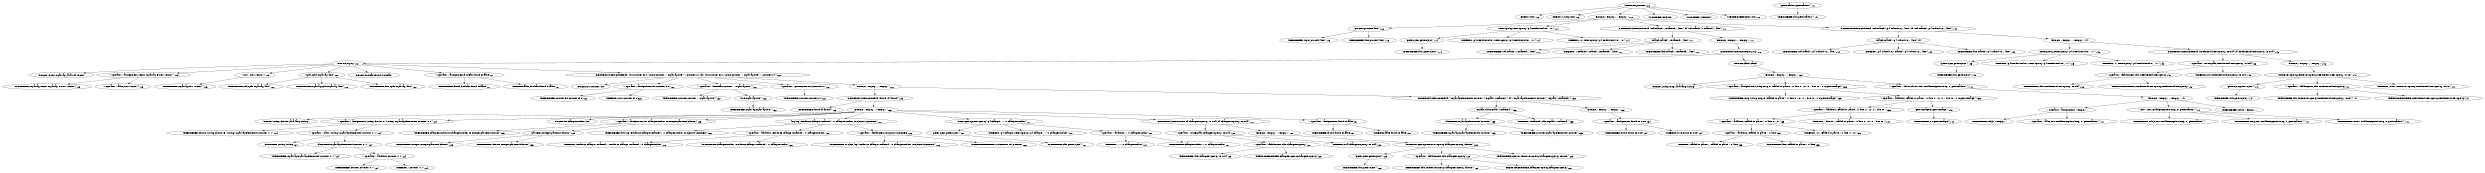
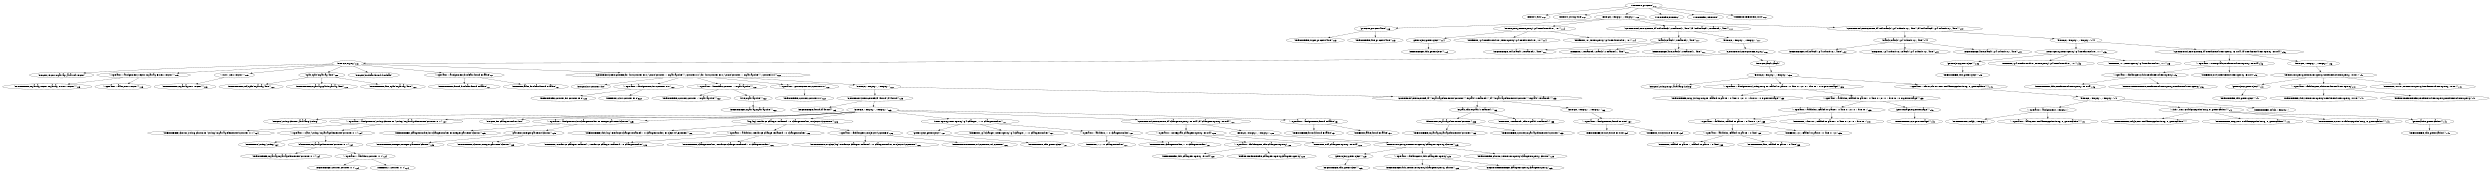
  digraph {
    n1 [label=<(METHOD,process)<SUB>212</SUB>>]
    n2 [label=<(PARAM,this)<SUB>112</SUB>>]
    n3 [label=<(PARAM,String line)<SUB>112</SUB>>]
    n4 [label=<(BLOCK,&lt;empty&gt;,&lt;empty&gt;)<SUB>112</SUB>>]
    n5 [label=<(MODIFIER,PUBLIC)>]
    n6 [label=<(MODIFIER,VIRTUAL)>]
    n7 [label=<(METHOD_RETURN,void)<SUB>112</SUB>>]
    n8 [label=<(process,process(line))<SUB>113</SUB>>]
    n9 [label=<(setProperty,setProperty(&quot;p4.needsresolve&quot;, &quot;0&quot;))<SUB>114</SUB>>]
    n10 [label=<(CONTROL_STRUCTURE,if (util.match(&quot;/renamed/&quot;, line)),if (util.match(&quot;/renamed/&quot;, line)))<SUB>117</SUB>>]
    n11 [label=<(CONTROL_STRUCTURE,if (util.match(&quot;/p4 submit -c/&quot;, line)),if (util.match(&quot;/p4 submit -c/&quot;, line)))<SUB>144</SUB>>]
    n12 [label=<(IDENTIFIER,super,process(line))<SUB>113</SUB>>]
    n13 [label=<(IDENTIFIER,line,process(line))<SUB>113</SUB>>]
    n14 [label=<(getProject,getProject())<SUB>114</SUB>>]
    n15 [label=<(LITERAL,&quot;p4.needsresolve&quot;,setProperty(&quot;p4.needsresolve&quot;, &quot;0&quot;))<SUB>114</SUB>>]
    n16 [label=<(LITERAL,&quot;0&quot;,setProperty(&quot;p4.needsresolve&quot;, &quot;0&quot;))<SUB>114</SUB>>]
    n17 [label=<(match,match(&quot;/renamed/&quot;, line))<SUB>117</SUB>>]
    n18 [label=<(BLOCK,&lt;empty&gt;,&lt;empty&gt;)<SUB>117</SUB>>]
    n19 [label=<(match,match(&quot;/p4 submit -c/&quot;, line))<SUB>144</SUB>>]
    n20 [label=<(BLOCK,&lt;empty&gt;,&lt;empty&gt;)<SUB>144</SUB>>]
    n21 [label=<(IDENTIFIER,this,getProject())<SUB>114</SUB>>]
    n22 [label=<(IDENTIFIER,util,match(&quot;/renamed/&quot;, line))<SUB>117</SUB>>]
    n23 [label=<(LITERAL,&quot;/renamed/&quot;,match(&quot;/renamed/&quot;, line))<SUB>117</SUB>>]
    n24 [label=<(IDENTIFIER,line,match(&quot;/renamed/&quot;, line))<SUB>117</SUB>>]
    n25 [label=<(CONTROL_STRUCTURE,try,try)<SUB>118</SUB>>]
    n26 [label=<(BLOCK,try,try)<SUB>118</SUB>>]
    n27 [label=<(BLOCK,catch,catch)>]
    n28 [label=<(LOCAL,Vector myarray: java.util.Vector)>]
    n29 [label=<(&lt;operator&gt;.assignment,Vector myarray = new Vector())<SUB>119</SUB>>]
    n30 [label=<(&lt;init&gt;,new Vector())<SUB>119</SUB>>]
    n31 [label=<(split,split(myarray, line))<SUB>120</SUB>>]
    n32 [label=<(LOCAL,boolean found: boolean)>]
    n33 [label=<(&lt;operator&gt;.assignment,boolean found = false)<SUB>121</SUB>>]
    n34 [label=<(CONTROL_STRUCTURE,for (int counter = 0; Some(counter &lt; myarray.size()); counter++),for (int counter = 0; Some(counter &lt; myarray.size()); counter++))<SUB>122</SUB>>]
    n35 [label=<(BLOCK,&lt;empty&gt;,&lt;empty&gt;)<SUB>138</SUB>>]
    n36 [label=<(IDENTIFIER,myarray,Vector myarray = new Vector())<SUB>119</SUB>>]
    n37 [label=<(&lt;operator&gt;.alloc,new Vector())<SUB>119</SUB>>]
    n38 [label=<(IDENTIFIER,myarray,new Vector())<SUB>119</SUB>>]
    n39 [label=<(IDENTIFIER,util,split(myarray, line))<SUB>120</SUB>>]
    n40 [label=<(IDENTIFIER,myarray,split(myarray, line))<SUB>120</SUB>>]
    n41 [label=<(IDENTIFIER,line,split(myarray, line))<SUB>120</SUB>>]
    n42 [label=<(IDENTIFIER,found,boolean found = false)<SUB>121</SUB>>]
    n43 [label=<(LITERAL,false,boolean found = false)<SUB>121</SUB>>]
    n44 [label=<(LOCAL,int counter: int)>]
    n45 [label=<(&lt;operator&gt;.assignment,int counter = 0)<SUB>122</SUB>>]
    n46 [label=<(&lt;operator&gt;.lessThan,counter &lt; myarray.size())<SUB>122</SUB>>]
    n47 [label=<(&lt;operator&gt;.postIncrement,counter++)<SUB>122</SUB>>]
    n48 [label=<(BLOCK,&lt;empty&gt;,&lt;empty&gt;)<SUB>122</SUB>>]
    n49 [label=<(IDENTIFIER,counter,int counter = 0)<SUB>122</SUB>>]
    n50 [label=<(LITERAL,0,int counter = 0)<SUB>622</SUB>>]
    n51 [label=<(IDENTIFIER,counter,counter &lt; myarray.size())<SUB>122</SUB>>]
    n52 [label=<(size,myarray.size())<SUB>122</SUB>>]
    n53 [label=<(IDENTIFIER,counter,counter++)<SUB>122</SUB>>]
    n54 [label=<(CONTROL_STRUCTURE,if (found),if (found))<SUB>123</SUB>>]
    n55 [label=<(CONTROL_STRUCTURE,if (((myarray.elementAt(counter))).equals(&quot;renamed&quot;)),if (((myarray.elementAt(counter))).equals(&quot;renamed&quot;)))<SUB>133</SUB>>]
    n56 [label=<(IDENTIFIER,myarray,myarray.size())<SUB>122</SUB>>]
    n57 [label=<(IDENTIFIER,found,if (found))<SUB>123</SUB>>]
    n58 [label=<(BLOCK,&lt;empty&gt;,&lt;empty&gt;)<SUB>123</SUB>>]
    n59 [label=<(equals,this.equals(&quot;renamed&quot;))<SUB>133</SUB>>]
    n60 [label=<(BLOCK,&lt;empty&gt;,&lt;empty&gt;)<SUB>133</SUB>>]
    n61 [label=<(LOCAL,String chnum: java.lang.String)>]
    n62 [label=<(&lt;operator&gt;.assignment,String chnum = (String) myarray.elementAt(counter + 1))<SUB>124</SUB>>]
    n63 [label=<(LOCAL,int changenumber: int)>]
    n64 [label=<(&lt;operator&gt;.assignment,int changenumber = Integer.parseInt(chnum))<SUB>125</SUB>>]
    n65 [label=<(log,log(&quot;Perforce change renamed &quot; + changenumber, Project.MSG_INFO))<SUB>126</SUB>>]
    n66 [label=<(setProperty,setProperty(&quot;p4.change&quot;, &quot;&quot; + changenumber))<SUB>127</SUB>>]
    n67 [label=<(CONTROL_STRUCTURE,if (changeProperty != null),if (changeProperty != null))<SUB>128</SUB>>]
    n68 [label=<(&lt;operator&gt;.assignment,found = false)<SUB>131</SUB>>]
    n69 [label=<(IDENTIFIER,chnum,String chnum = (String) myarray.elementAt(counter + 1))<SUB>124</SUB>>]
    n70 [label=<(&lt;operator&gt;.cast,(String) myarray.elementAt(counter + 1))<SUB>124</SUB>>]
    n71 [label=<(IDENTIFIER,changenumber,int changenumber = Integer.parseInt(chnum))<SUB>125</SUB>>]
    n72 [label=<(parseInt,Integer.parseInt(chnum))<SUB>125</SUB>>]
    n73 [label=<(IDENTIFIER,this,log(&quot;Perforce change renamed &quot; + changenumber, Project.MSG_INFO))<SUB>126</SUB>>]
    n74 [label=<(&lt;operator&gt;.addition,&quot;Perforce change renamed &quot; + changenumber)<SUB>126</SUB>>]
    n75 [label=<(&lt;operator&gt;.fieldAccess,Project.MSG_INFO)<SUB>126</SUB>>]
    n76 [label=<(getProject,getProject())<SUB>127</SUB>>]
    n77 [label=<(LITERAL,&quot;p4.change&quot;,setProperty(&quot;p4.change&quot;, &quot;&quot; + changenumber))<SUB>127</SUB>>]
    n78 [label=<(&lt;operator&gt;.addition,&quot;&quot; + changenumber)<SUB>127</SUB>>]
    n79 [label=<(&lt;operator&gt;.notEquals,changeProperty != null)<SUB>128</SUB>>]
    n80 [label=<(BLOCK,&lt;empty&gt;,&lt;empty&gt;)<SUB>128</SUB>>]
    n81 [label=<(IDENTIFIER,found,found = false)<SUB>131</SUB>>]
    n82 [label=<(LITERAL,false,found = false)<SUB>131</SUB>>]
    n83 [label=<(TYPE_REF,String,String)<SUB>124</SUB>>]
    n84 [label=<(elementAt,myarray.elementAt(counter + 1))<SUB>124</SUB>>]
    n85 [label=<(IDENTIFIER,myarray,myarray.elementAt(counter + 1))<SUB>124</SUB>>]
    n86 [label=<(&lt;operator&gt;.addition,counter + 1)<SUB>124</SUB>>]
    n87 [label=<(IDENTIFIER,counter,counter + 1)<SUB>124</SUB>>]
    n88 [label=<(LITERAL,1,counter + 1)<SUB>124</SUB>>]
    n89 [label=<(IDENTIFIER,Integer,Integer.parseInt(chnum))<SUB>125</SUB>>]
    n90 [label=<(IDENTIFIER,chnum,Integer.parseInt(chnum))<SUB>125</SUB>>]
    n91 [label=<(LITERAL,&quot;Perforce change renamed &quot;,&quot;Perforce change renamed &quot; + changenumber)<SUB>126</SUB>>]
    n92 [label=<(IDENTIFIER,changenumber,&quot;Perforce change renamed &quot; + changenumber)<SUB>126</SUB>>]
    n93 [label=<(IDENTIFIER,Project,log(&quot;Perforce change renamed &quot; + changenumber, Project.MSG_INFO))<SUB>126</SUB>>]
    n94 [label=<(FIELD_IDENTIFIER,MSG_INFO,MSG_INFO)<SUB>126</SUB>>]
    n95 [label=<(IDENTIFIER,this,getProject())<SUB>127</SUB>>]
    n96 [label=<(LITERAL,&quot;&quot;,&quot;&quot; + changenumber)<SUB>127</SUB>>]
    n97 [label=<(IDENTIFIER,changenumber,&quot;&quot; + changenumber)<SUB>127</SUB>>]
    n98 [label=<(&lt;operator&gt;.fieldAccess,this.changeProperty)<SUB>128</SUB>>]
    n99 [label=<(LITERAL,null,changeProperty != null)<SUB>128</SUB>>]
    n100 [label=<(setNewProperty,setNewProperty(changeProperty, chnum))<SUB>129</SUB>>]
    n101 [label=<(IDENTIFIER,this,changeProperty != null)<SUB>128</SUB>>]
    n102 [label=<(FIELD_IDENTIFIER,changeProperty,changeProperty)<SUB>128</SUB>>]
    n103 [label=<(getProject,getProject())<SUB>129</SUB>>]
    n104 [label=<(&lt;operator&gt;.fieldAccess,this.changeProperty)<SUB>129</SUB>>]
    n105 [label=<(IDENTIFIER,chnum,setNewProperty(changeProperty, chnum))<SUB>129</SUB>>]
    n106 [label=<(IDENTIFIER,this,getProject())<SUB>129</SUB>>]
    n107 [label=<(IDENTIFIER,this,setNewProperty(changeProperty, chnum))<SUB>129</SUB>>]
    n108 [label=<(FIELD_IDENTIFIER,changeProperty,changeProperty)<SUB>129</SUB>>]
    n109 [label=<(elementAt,myarray.elementAt(counter))<SUB>133</SUB>>]
    n110 [label=<(LITERAL,&quot;renamed&quot;,this.equals(&quot;renamed&quot;))<SUB>133</SUB>>]
    n111 [label=<(&lt;operator&gt;.assignment,found = true)<SUB>134</SUB>>]
    n112 [label=<(IDENTIFIER,myarray,myarray.elementAt(counter))<SUB>133</SUB>>]
    n113 [label=<(IDENTIFIER,counter,myarray.elementAt(counter))<SUB>133</SUB>>]
    n114 [label=<(IDENTIFIER,found,found = true)<SUB>134</SUB>>]
    n115 [label=<(LITERAL,true,found = true)<SUB>134</SUB>>]
    n116 [label=<(LOCAL,String msg: java.lang.String)>]
    n117 [label=<(&lt;operator&gt;.assignment,String msg = &quot;Failed to parse &quot; + line + &quot;\n&quot; + &quot; due to &quot; + e.getMessage())<SUB>139</SUB>>]
    n118 [label=<(&lt;operator&gt;.throw,throw new BuildException(msg, e, getLocation());)<SUB>141</SUB>>]
    n119 [label=<(IDENTIFIER,msg,String msg = &quot;Failed to parse &quot; + line + &quot;\n&quot; + &quot; due to &quot; + e.getMessage())<SUB>139</SUB>>]
    n120 [label=<(&lt;operator&gt;.addition,&quot;Failed to parse &quot; + line + &quot;\n&quot; + &quot; due to &quot; + e.getMessage())<SUB>139</SUB>>]
    n121 [label=<(BLOCK,&lt;empty&gt;,&lt;empty&gt;)<SUB>141</SUB>>]
    n122 [label=<(&lt;operator&gt;.addition,&quot;Failed to parse &quot; + line + &quot;\n&quot; + &quot; due to &quot;)<SUB>139</SUB>>]
    n123 [label=<(getMessage,e.getMessage())<SUB>140</SUB>>]
    n124 [label=<(&lt;operator&gt;.addition,&quot;Failed to parse &quot; + line + &quot;\n&quot;)<SUB>139</SUB>>]
    n125 [label=<(LITERAL,&quot; due to &quot;,&quot;Failed to parse &quot; + line + &quot;\n&quot; + &quot; due to &quot;)<SUB>140</SUB>>]
    n126 [label=<(IDENTIFIER,e,e.getMessage())<SUB>140</SUB>>]
    n127 [label=<(&lt;operator&gt;.addition,&quot;Failed to parse &quot; + line)<SUB>139</SUB>>]
    n128 [label=<(LITERAL,&quot;\n&quot;,&quot;Failed to parse &quot; + line + &quot;\n&quot;)<SUB>139</SUB>>]
    n129 [label=<(LITERAL,&quot;Failed to parse &quot;,&quot;Failed to parse &quot; + line)<SUB>139</SUB>>]
    n130 [label=<(IDENTIFIER,line,&quot;Failed to parse &quot; + line)<SUB>139</SUB>>]
    n131 [label=<(&lt;operator&gt;.assignment,&lt;empty&gt;)>]
    n132 [label=<(&lt;init&gt;,new BuildException(msg, e, getLocation()))<SUB>141</SUB>>]
    n133 [label=<(IDENTIFIER,$obj3,&lt;empty&gt;)>]
    n134 [label=<(IDENTIFIER,$obj3,&lt;empty&gt;)>]
    n135 [label=<(&lt;operator&gt;.alloc,new BuildException(msg, e, getLocation()))<SUB>141</SUB>>]
    n136 [label=<(IDENTIFIER,$obj3,new BuildException(msg, e, getLocation()))>]
    n137 [label=<(IDENTIFIER,msg,new BuildException(msg, e, getLocation()))<SUB>141</SUB>>]
    n138 [label=<(IDENTIFIER,e,new BuildException(msg, e, getLocation()))<SUB>141</SUB>>]
    n139 [label=<(getLocation,getLocation())<SUB>141</SUB>>]
    n140 [label=<(IDENTIFIER,this,getLocation())<SUB>141</SUB>>]
    n141 [label=<(IDENTIFIER,util,match(&quot;/p4 submit -c/&quot;, line))<SUB>144</SUB>>]
    n142 [label=<(LITERAL,&quot;/p4 submit -c/&quot;,match(&quot;/p4 submit -c/&quot;, line))<SUB>144</SUB>>]
    n143 [label=<(IDENTIFIER,line,match(&quot;/p4 submit -c/&quot;, line))<SUB>144</SUB>>]
    n144 [label=<(setProperty,setProperty(&quot;p4.needsresolve&quot;, &quot;1&quot;))<SUB>145</SUB>>]
    n145 [label=<(CONTROL_STRUCTURE,if (needsResolveProperty != null),if (needsResolveProperty != null))<SUB>146</SUB>>]
    n146 [label=<(getProject,getProject())<SUB>145</SUB>>]
    n147 [label=<(LITERAL,&quot;p4.needsresolve&quot;,setProperty(&quot;p4.needsresolve&quot;, &quot;1&quot;))<SUB>145</SUB>>]
    n148 [label=<(LITERAL,&quot;1&quot;,setProperty(&quot;p4.needsresolve&quot;, &quot;1&quot;))<SUB>145</SUB>>]
    n149 [label=<(&lt;operator&gt;.notEquals,needsResolveProperty != null)<SUB>146</SUB>>]
    n150 [label=<(BLOCK,&lt;empty&gt;,&lt;empty&gt;)<SUB>146</SUB>>]
    n151 [label=<(IDENTIFIER,this,getProject())<SUB>145</SUB>>]
    n152 [label=<(&lt;operator&gt;.fieldAccess,this.needsResolveProperty)<SUB>146</SUB>>]
    n153 [label=<(LITERAL,null,needsResolveProperty != null)<SUB>146</SUB>>]
    n154 [label=<(setNewProperty,setNewProperty(needsResolveProperty, &quot;true&quot;))<SUB>147</SUB>>]
    n155 [label=<(IDENTIFIER,this,needsResolveProperty != null)<SUB>146</SUB>>]
    n156 [label=<(FIELD_IDENTIFIER,needsResolveProperty,needsResolveProperty)<SUB>146</SUB>>]
    n157 [label=<(getProject,getProject())<SUB>147</SUB>>]
    n158 [label=<(&lt;operator&gt;.fieldAccess,this.needsResolveProperty)<SUB>147</SUB>>]
    n159 [label=<(LITERAL,&quot;true&quot;,setNewProperty(needsResolveProperty, &quot;true&quot;))<SUB>147</SUB>>]
    n160 [label=<(IDENTIFIER,this,getProject())<SUB>147</SUB>>]
    n161 [label=<(IDENTIFIER,this,setNewProperty(needsResolveProperty, &quot;true&quot;))<SUB>147</SUB>>]
    n162 [label=<(FIELD_IDENTIFIER,needsResolveProperty,needsResolveProperty)<SUB>147</SUB>>]
    n1 -> n2
    n1 -> n3
    n1 -> n4
    n1 -> n5
    n1 -> n6
    n1 -> n7
    n4 -> n8
    n4 -> n9
    n4 -> n10
    n4 -> n11
    n8 -> n12
    n8 -> n13
    n9 -> n14
    n9 -> n15
    n9 -> n16
    n10 -> n17
    n10 -> n18
    n11 -> n19
    n11 -> n20
    n14 -> n21
    n17 -> n22
    n17 -> n23
    n17 -> n24
    n18 -> n25
    n19 -> n141
    n19 -> n142
    n19 -> n143
    n20 -> n144
    n20 -> n145
    n25 -> n26
    n25 -> n27
    n26 -> n28
    n26 -> n29
    n26 -> n30
    n26 -> n31
    n26 -> n32
    n26 -> n33
    n26 -> n34
    n27 -> n35
    n29 -> n36
    n29 -> n37
    n30 -> n38
    n31 -> n39
    n31 -> n40
    n31 -> n41
    n33 -> n42
    n33 -> n43
    n34 -> n44
    n34 -> n45
    n34 -> n46
    n34 -> n47
    n34 -> n48
    n35 -> n116
    n35 -> n117
    n35 -> n118
    n45 -> n49
    n45 -> n50
    n46 -> n51
    n46 -> n52
    n47 -> n53
    n48 -> n54
    n48 -> n55
    n52 -> n56
    n54 -> n57
    n54 -> n58
    n55 -> n59
    n55 -> n60
    n58 -> n61
    n58 -> n62
    n58 -> n63
    n58 -> n64
    n58 -> n65
    n58 -> n66
    n58 -> n67
    n58 -> n68
    n59 -> n109
    n59 -> n110
    n60 -> n111
    n62 -> n69
    n62 -> n70
    n64 -> n71
    n64 -> n72
    n65 -> n73
    n65 -> n74
    n65 -> n75
    n66 -> n76
    n66 -> n77
    n66 -> n78
    n67 -> n79
    n67 -> n80
    n68 -> n81
    n68 -> n82
    n70 -> n83
    n70 -> n84
    n72 -> n89
    n72 -> n90
    n74 -> n91
    n74 -> n92
    n75 -> n93
    n75 -> n94
    n76 -> n95
    n78 -> n96
    n78 -> n97
    n79 -> n98
    n79 -> n99
    n80 -> n100
    n84 -> n85
    n84 -> n86
    n86 -> n87
    n86 -> n88
    n98 -> n101
    n98 -> n102
    n100 -> n103
    n100 -> n104
    n100 -> n105
    n103 -> n106
    n104 -> n107
    n104 -> n108
    n109 -> n112
    n109 -> n113
    n111 -> n114
    n111 -> n115
    n117 -> n119
    n117 -> n120
    n118 -> n121
    n120 -> n122
    n120 -> n123
    n121 -> n131
    n121 -> n132
    n121 -> n133
    n122 -> n124
    n122 -> n125
    n123 -> n126
    n124 -> n127
    n124 -> n128
    n127 -> n129
    n127 -> n130
    n131 -> n134
    n131 -> n135
    n132 -> n136
    n132 -> n137
    n132 -> n138
+   n132 -> n139
    n139 -> n140
    n144 -> n146
    n144 -> n147
    n144 -> n148
    n145 -> n149
    n145 -> n150
    n146 -> n151
    n149 -> n152
    n149 -> n153
    n150 -> n154
    n152 -> n155
    n152 -> n156
    n154 -> n157
    n154 -> n158
    n154 -> n159
    n157 -> n160
    n158 -> n161
    n158 -> n162
  }
